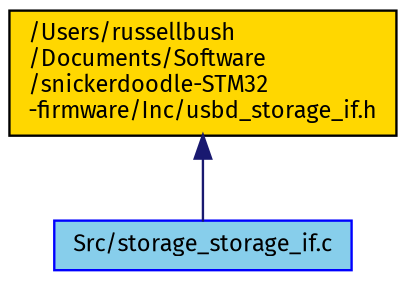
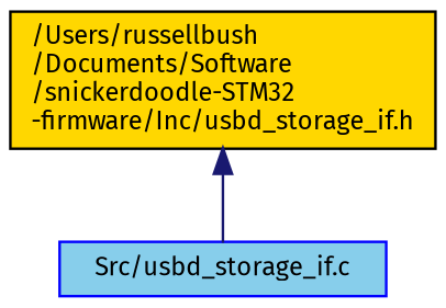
  digraph {
    fontname="Fira Sans"
    node [fontname="Fira Sans" fontsize=10 shape=record style=filled]
    n1 [color=black fillcolor=gold fontcolor=black height=0.2 label="/Users/russellbush\l/Documents/Software\l/snickerdoodle-STM32\l-firmware/Inc/usbd_storage_if.h" width=0.4]
-   n2 [color=blue fillcolor=skyblue height=0.2 label="Src/storage_storage_if.c" width=0.4]
+   n2 [color=blue fillcolor=skyblue height=0.2 label="Src/usbd_storage_if.c" width=0.4]
    n1 -> n2 [color=midnightblue dir=back fontname="Fira Sans" fontsize=10 labelfontname=Helvetica labelfontsize=10 style=solid]
  }
